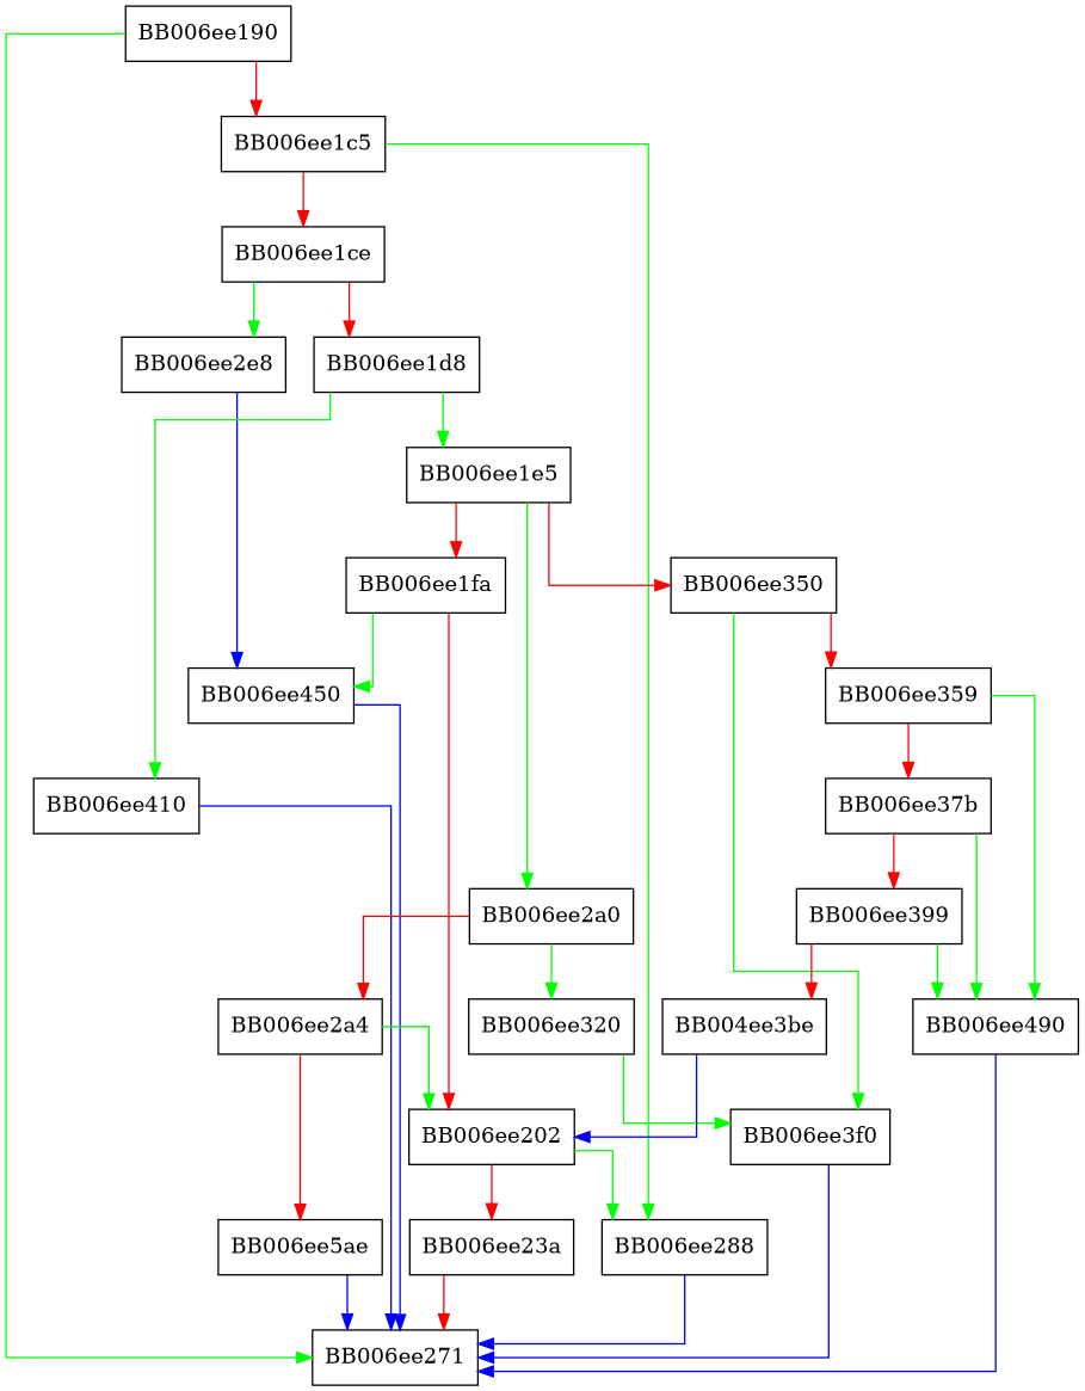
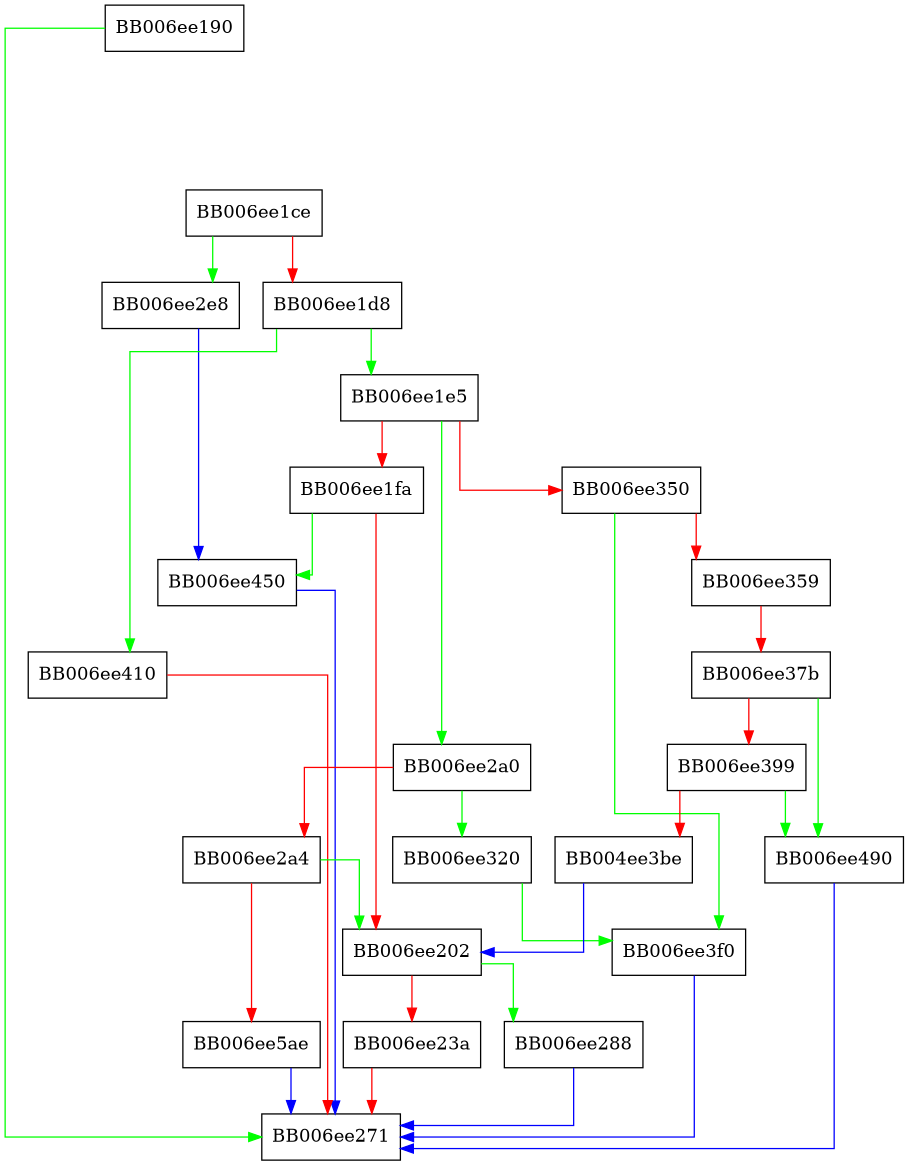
  digraph {
    splines=ortho
    node [shape=box]
    edge [color=green]
    BB006ee190
    BB006ee271
-   BB006ee1c5
    BB006ee288
    BB006ee1ce
    BB006ee2e8
    BB006ee1d8
    BB006ee450
    BB006ee410
    BB006ee1e5
    BB006ee2a0
    BB006ee1fa
    BB006ee350
    BB006ee320
    BB006ee2a4
    BB006ee202
    BB006ee3f0
    n18 [label=BB006ee5ae]
    BB006ee23a
    BB006ee359
    BB006ee490
    BB006ee37b
    BB006ee399
    n24 [label=BB004ee3be]
    BB006ee190 -> BB006ee271
-   BB006ee190 -> BB006ee1c5 [color=red]
-   BB006ee1c5 -> BB006ee288
-   BB006ee1c5 -> BB006ee1ce [color=red]
    BB006ee288 -> BB006ee271 [color=blue]
    BB006ee1ce -> BB006ee2e8
    BB006ee1ce -> BB006ee1d8 [color=red]
    BB006ee2e8 -> BB006ee450 [color=blue]
    BB006ee1d8 -> BB006ee410
    BB006ee1d8 -> BB006ee1e5
    BB006ee450 -> BB006ee271 [color=blue]
-   BB006ee410 -> BB006ee271 [color=blue]
+   BB006ee410 -> BB006ee271 [color=red]
    BB006ee1e5 -> BB006ee2a0
    BB006ee1e5 -> BB006ee1fa [color=red]
    BB006ee1e5 -> BB006ee350 [color=red]
    BB006ee2a0 -> BB006ee320
    BB006ee2a0 -> BB006ee2a4 [color=red]
    BB006ee1fa -> BB006ee450
    BB006ee1fa -> BB006ee202 [color=red]
    BB006ee350 -> BB006ee3f0
    BB006ee350 -> BB006ee359 [color=red]
    BB006ee320 -> BB006ee3f0
    BB006ee2a4 -> BB006ee202
    BB006ee2a4 -> n18 [color=red]
    BB006ee202 -> BB006ee288
    BB006ee202 -> BB006ee23a [color=red]
    BB006ee3f0 -> BB006ee271 [color=blue]
    n18 -> BB006ee271 [color=blue]
    BB006ee23a -> BB006ee271 [color=red]
-   BB006ee359 -> BB006ee490
    BB006ee359 -> BB006ee37b [color=red]
    BB006ee490 -> BB006ee271 [color=blue]
    BB006ee37b -> BB006ee490
    BB006ee37b -> BB006ee399 [color=red]
    BB006ee399 -> BB006ee490
    BB006ee399 -> n24 [color=red]
    n24 -> BB006ee202 [color=blue]
  }
